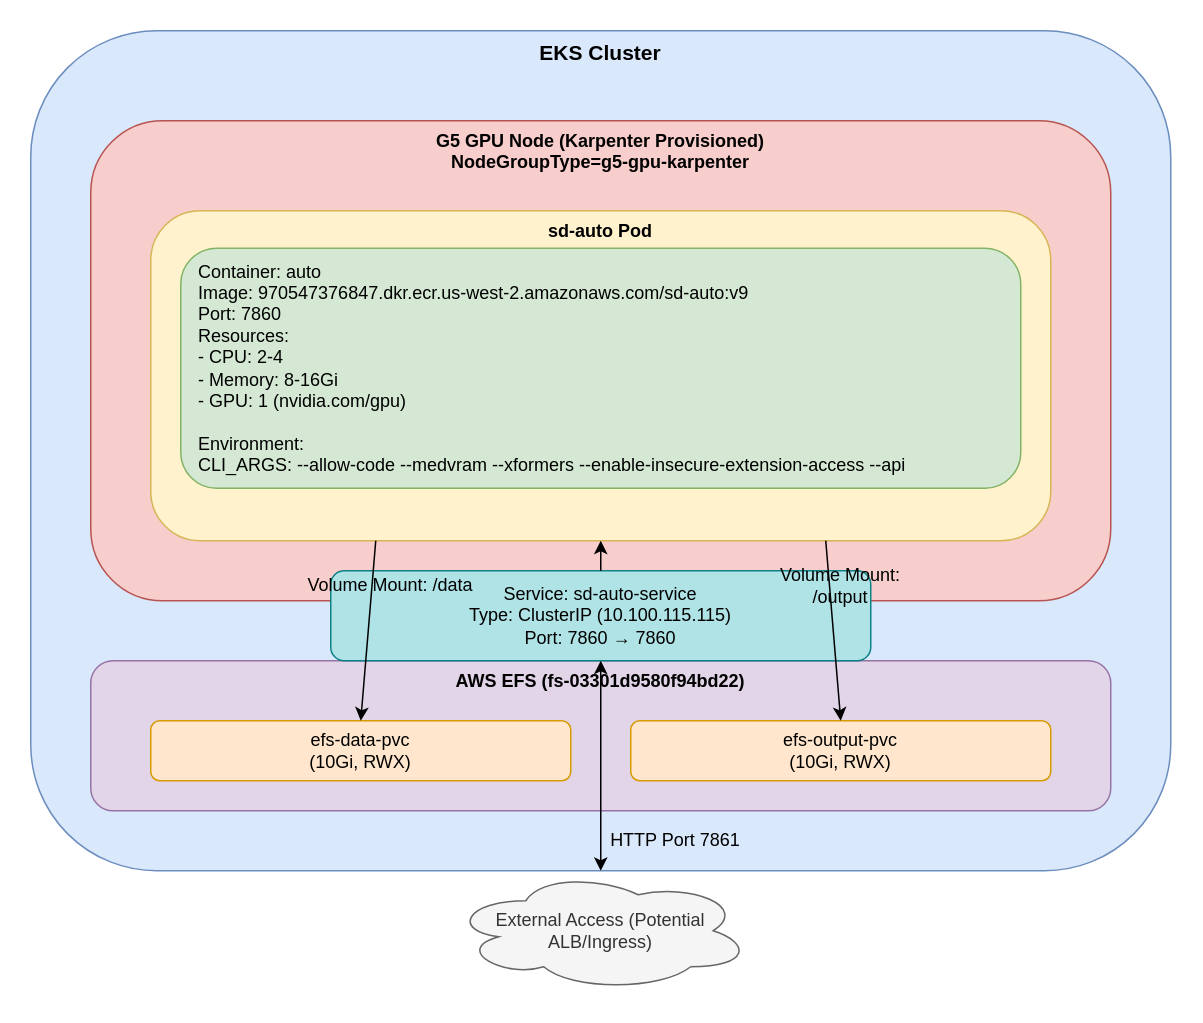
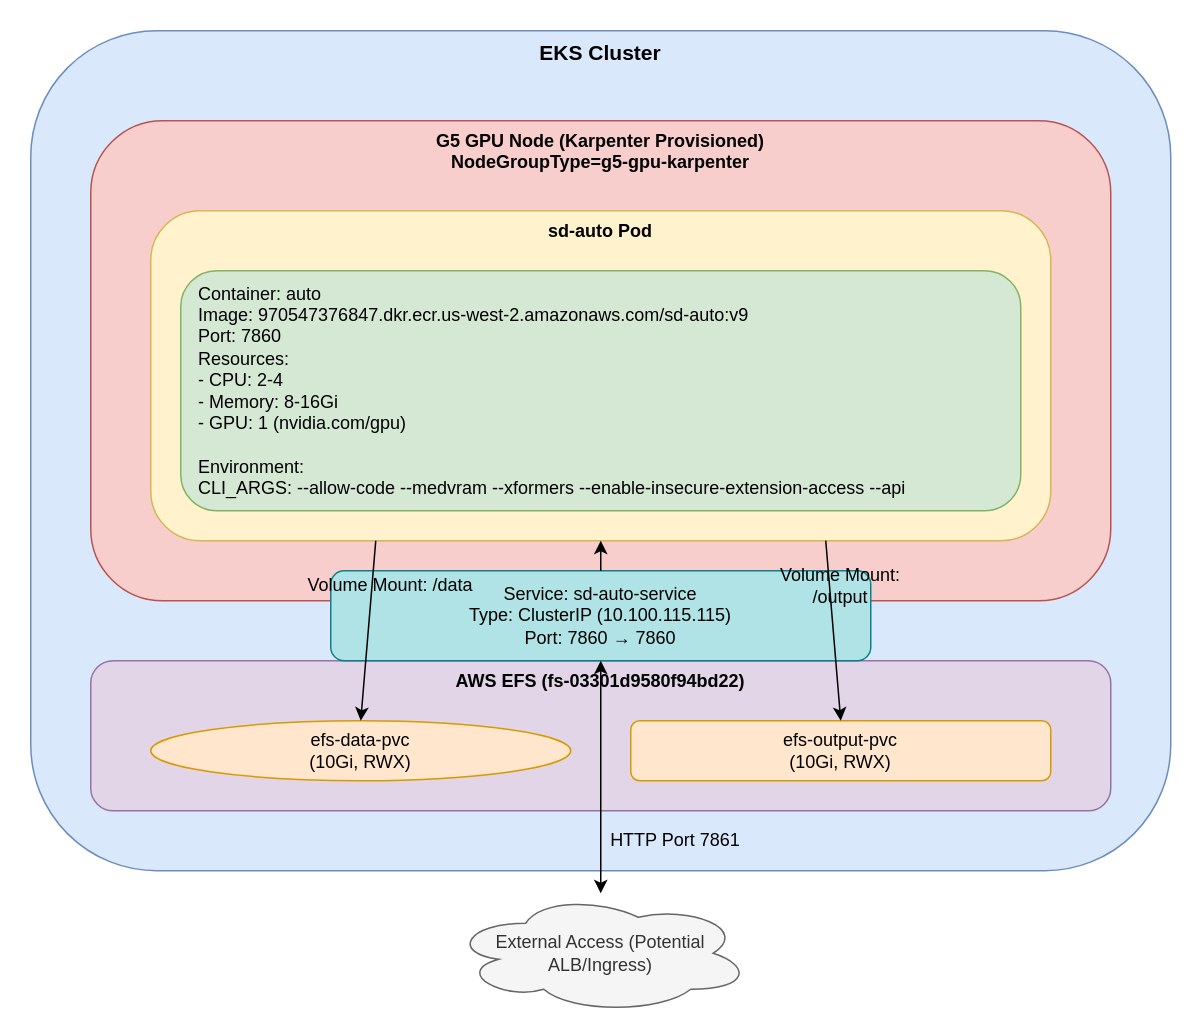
  <mxCell id="0" />
  <mxCell id="1" parent="0" />
  <mxCell id="2" value="EKS Cluster" style="rounded=1;whiteSpace=wrap;html=1;fillColor=#dae8fc;strokeColor=#6c8ebf;verticalAlign=top;fontStyle=1;fontSize=14;" vertex="1" parent="1"><mxGeometry x="20" y="20" width="760" height="560" as="geometry" /></mxCell>
  <mxCell id="3" value="G5 GPU Node (Karpenter Provisioned)&#10;NodeGroupType=g5-gpu-karpenter" style="rounded=1;whiteSpace=wrap;html=1;fillColor=#f8cecc;strokeColor=#b85450;verticalAlign=top;fontStyle=1" vertex="1" parent="1"><mxGeometry x="60" y="80" width="680" height="320" as="geometry" /></mxCell>
  <mxCell id="4" value="sd-auto Pod" style="rounded=1;whiteSpace=wrap;html=1;fillColor=#fff2cc;strokeColor=#d6b656;verticalAlign=top;fontStyle=1" vertex="1" parent="1"><mxGeometry x="100" y="140" width="600" height="220" as="geometry" /></mxCell>
- <mxCell id="5" value="Container: auto&#10;Image: 970547376847.dkr.ecr.us-west-2.amazonaws.com/sd-auto:v9&#10;Port: 7860&#10;Resources:&#10;- CPU: 2-4&#10;- Memory: 8-16Gi&#10;- GPU: 1 (nvidia.com/gpu)&#10;&#10;Environment:&#10;CLI_ARGS: --allow-code --medvram --xformers --enable-insecure-extension-access --api" style="rounded=1;whiteSpace=wrap;html=1;fillColor=#d5e8d4;strokeColor=#82b366;align=left;spacingLeft=10;" vertex="1" parent="1"><mxGeometry x="120" y="165" width="560" height="160" as="geometry" /></mxCell>
+ <mxCell id="5" value="Container: auto&#10;Image: 970547376847.dkr.ecr.us-west-2.amazonaws.com/sd-auto:v9&#10;Port: 7860&#10;Resources:&#10;- CPU: 2-4&#10;- Memory: 8-16Gi&#10;- GPU: 1 (nvidia.com/gpu)&#10;&#10;Environment:&#10;CLI_ARGS: --allow-code --medvram --xformers --enable-insecure-extension-access --api" style="rounded=1;whiteSpace=wrap;html=1;fillColor=#d5e8d4;strokeColor=#82b366;align=left;spacingLeft=10;" vertex="1" parent="1"><mxGeometry x="120" y="180" width="560" height="160" as="geometry" /></mxCell>
  <mxCell id="6" value="AWS EFS (fs-03301d9580f94bd22)" style="rounded=1;whiteSpace=wrap;html=1;fillColor=#e1d5e7;strokeColor=#9673a6;verticalAlign=top;fontStyle=1" vertex="1" parent="1"><mxGeometry x="60" y="440" width="680" height="100" as="geometry" /></mxCell>
- <mxCell id="7" value="efs-data-pvc&#10;(10Gi, RWX)" style="rounded=1;whiteSpace=wrap;html=1;fillColor=#ffe6cc;strokeColor=#d79b00;" vertex="1" parent="1"><mxGeometry x="100" y="480" width="280" height="40" as="geometry" /></mxCell>
+ <mxCell id="7" value="efs-data-pvc&#10;(10Gi, RWX)" style="ellipse;whiteSpace=wrap;html=1;fillColor=#ffe6cc;strokeColor=#d79b00;" vertex="1" parent="1"><mxGeometry x="100" y="480" width="280" height="40" as="geometry" /></mxCell>
  <mxCell id="8" value="efs-output-pvc&#10;(10Gi, RWX)" style="rounded=1;whiteSpace=wrap;html=1;fillColor=#ffe6cc;strokeColor=#d79b00;" vertex="1" parent="1"><mxGeometry x="420" y="480" width="280" height="40" as="geometry" /></mxCell>
  <mxCell id="9" value="Service: sd-auto-service&#10;Type: ClusterIP (10.100.115.115)&#10;Port: 7860 → 7860" style="rounded=1;whiteSpace=wrap;html=1;fillColor=#b0e3e6;strokeColor=#0e8088;" vertex="1" parent="1"><mxGeometry x="220" y="380" width="360" height="60" as="geometry" /></mxCell>
  <mxCell id="10" value="" style="endArrow=classic;html=1;exitX=0.5;exitY=0;entryX=0.5;entryY=1;entryDx=0;entryDy=0;" edge="1" parent="1" source="9" target="4"><mxGeometry width="50" height="50" relative="1" as="geometry"><mxPoint x="380" y="390" as="sourcePoint" /><mxPoint x="430" y="340" as="targetPoint" /></mxGeometry></mxCell>
  <mxCell id="11" value="" style="endArrow=classic;html=1;exitX=0.25;exitY=1;entryX=0.5;entryY=0;entryDx=0;entryDy=0;" edge="1" parent="1" source="4" target="7"><mxGeometry width="50" height="50" relative="1" as="geometry"><mxPoint x="380" y="390" as="sourcePoint" /><mxPoint x="430" y="340" as="targetPoint" /></mxGeometry></mxCell>
  <mxCell id="12" value="" style="endArrow=classic;html=1;exitX=0.75;exitY=1;entryX=0.5;entryY=0;entryDx=0;entryDy=0;" edge="1" parent="1" source="4" target="8"><mxGeometry width="50" height="50" relative="1" as="geometry"><mxPoint x="380" y="390" as="sourcePoint" /><mxPoint x="430" y="340" as="targetPoint" /></mxGeometry></mxCell>
  <mxCell id="13" value="Volume Mount: /data" style="text;html=1;strokeColor=none;fillColor=none;align=center;verticalAlign=middle;whiteSpace=wrap;rounded=0;" vertex="1" parent="1"><mxGeometry x="200" y="380" width="120" height="20" as="geometry" /></mxCell>
  <mxCell id="14" value="Volume Mount: /output" style="text;html=1;strokeColor=none;fillColor=none;align=center;verticalAlign=middle;whiteSpace=wrap;rounded=0;" vertex="1" parent="1"><mxGeometry x="500" y="380" width="120" height="20" as="geometry" /></mxCell>
- <mxCell id="15" value="External Access (Potential ALB/Ingress)" style="ellipse;shape=cloud;whiteSpace=wrap;html=1;fillColor=#f5f5f5;strokeColor=#666666;fontColor=#333333;" vertex="1" parent="1"><mxGeometry x="300" y="580" width="200" height="80" as="geometry" /></mxCell>
+ <mxCell id="15" value="External Access (Potential ALB/Ingress)" style="ellipse;shape=cloud;whiteSpace=wrap;html=1;fillColor=#f5f5f5;strokeColor=#666666;fontColor=#333333;" vertex="1" parent="1"><mxGeometry x="300" y="595" width="200" height="80" as="geometry" /></mxCell>
  <mxCell id="16" value="" style="endArrow=classic;startArrow=classic;html=1;entryX=0.5;entryY=1;entryDx=0;entryDy=0;exitX=0.5;exitY=0;exitDx=0;exitDy=0;exitPerimeter=0;" edge="1" parent="1" source="15" target="9"><mxGeometry width="50" height="50" relative="1" as="geometry"><mxPoint x="380" y="390" as="sourcePoint" /><mxPoint x="430" y="340" as="targetPoint" /></mxGeometry></mxCell>
  <mxCell id="17" value="HTTP Port 7861" style="text;html=1;strokeColor=none;fillColor=none;align=center;verticalAlign=middle;whiteSpace=wrap;rounded=0;" vertex="1" parent="1"><mxGeometry x="400" y="550" width="100" height="20" as="geometry" /></mxCell>
